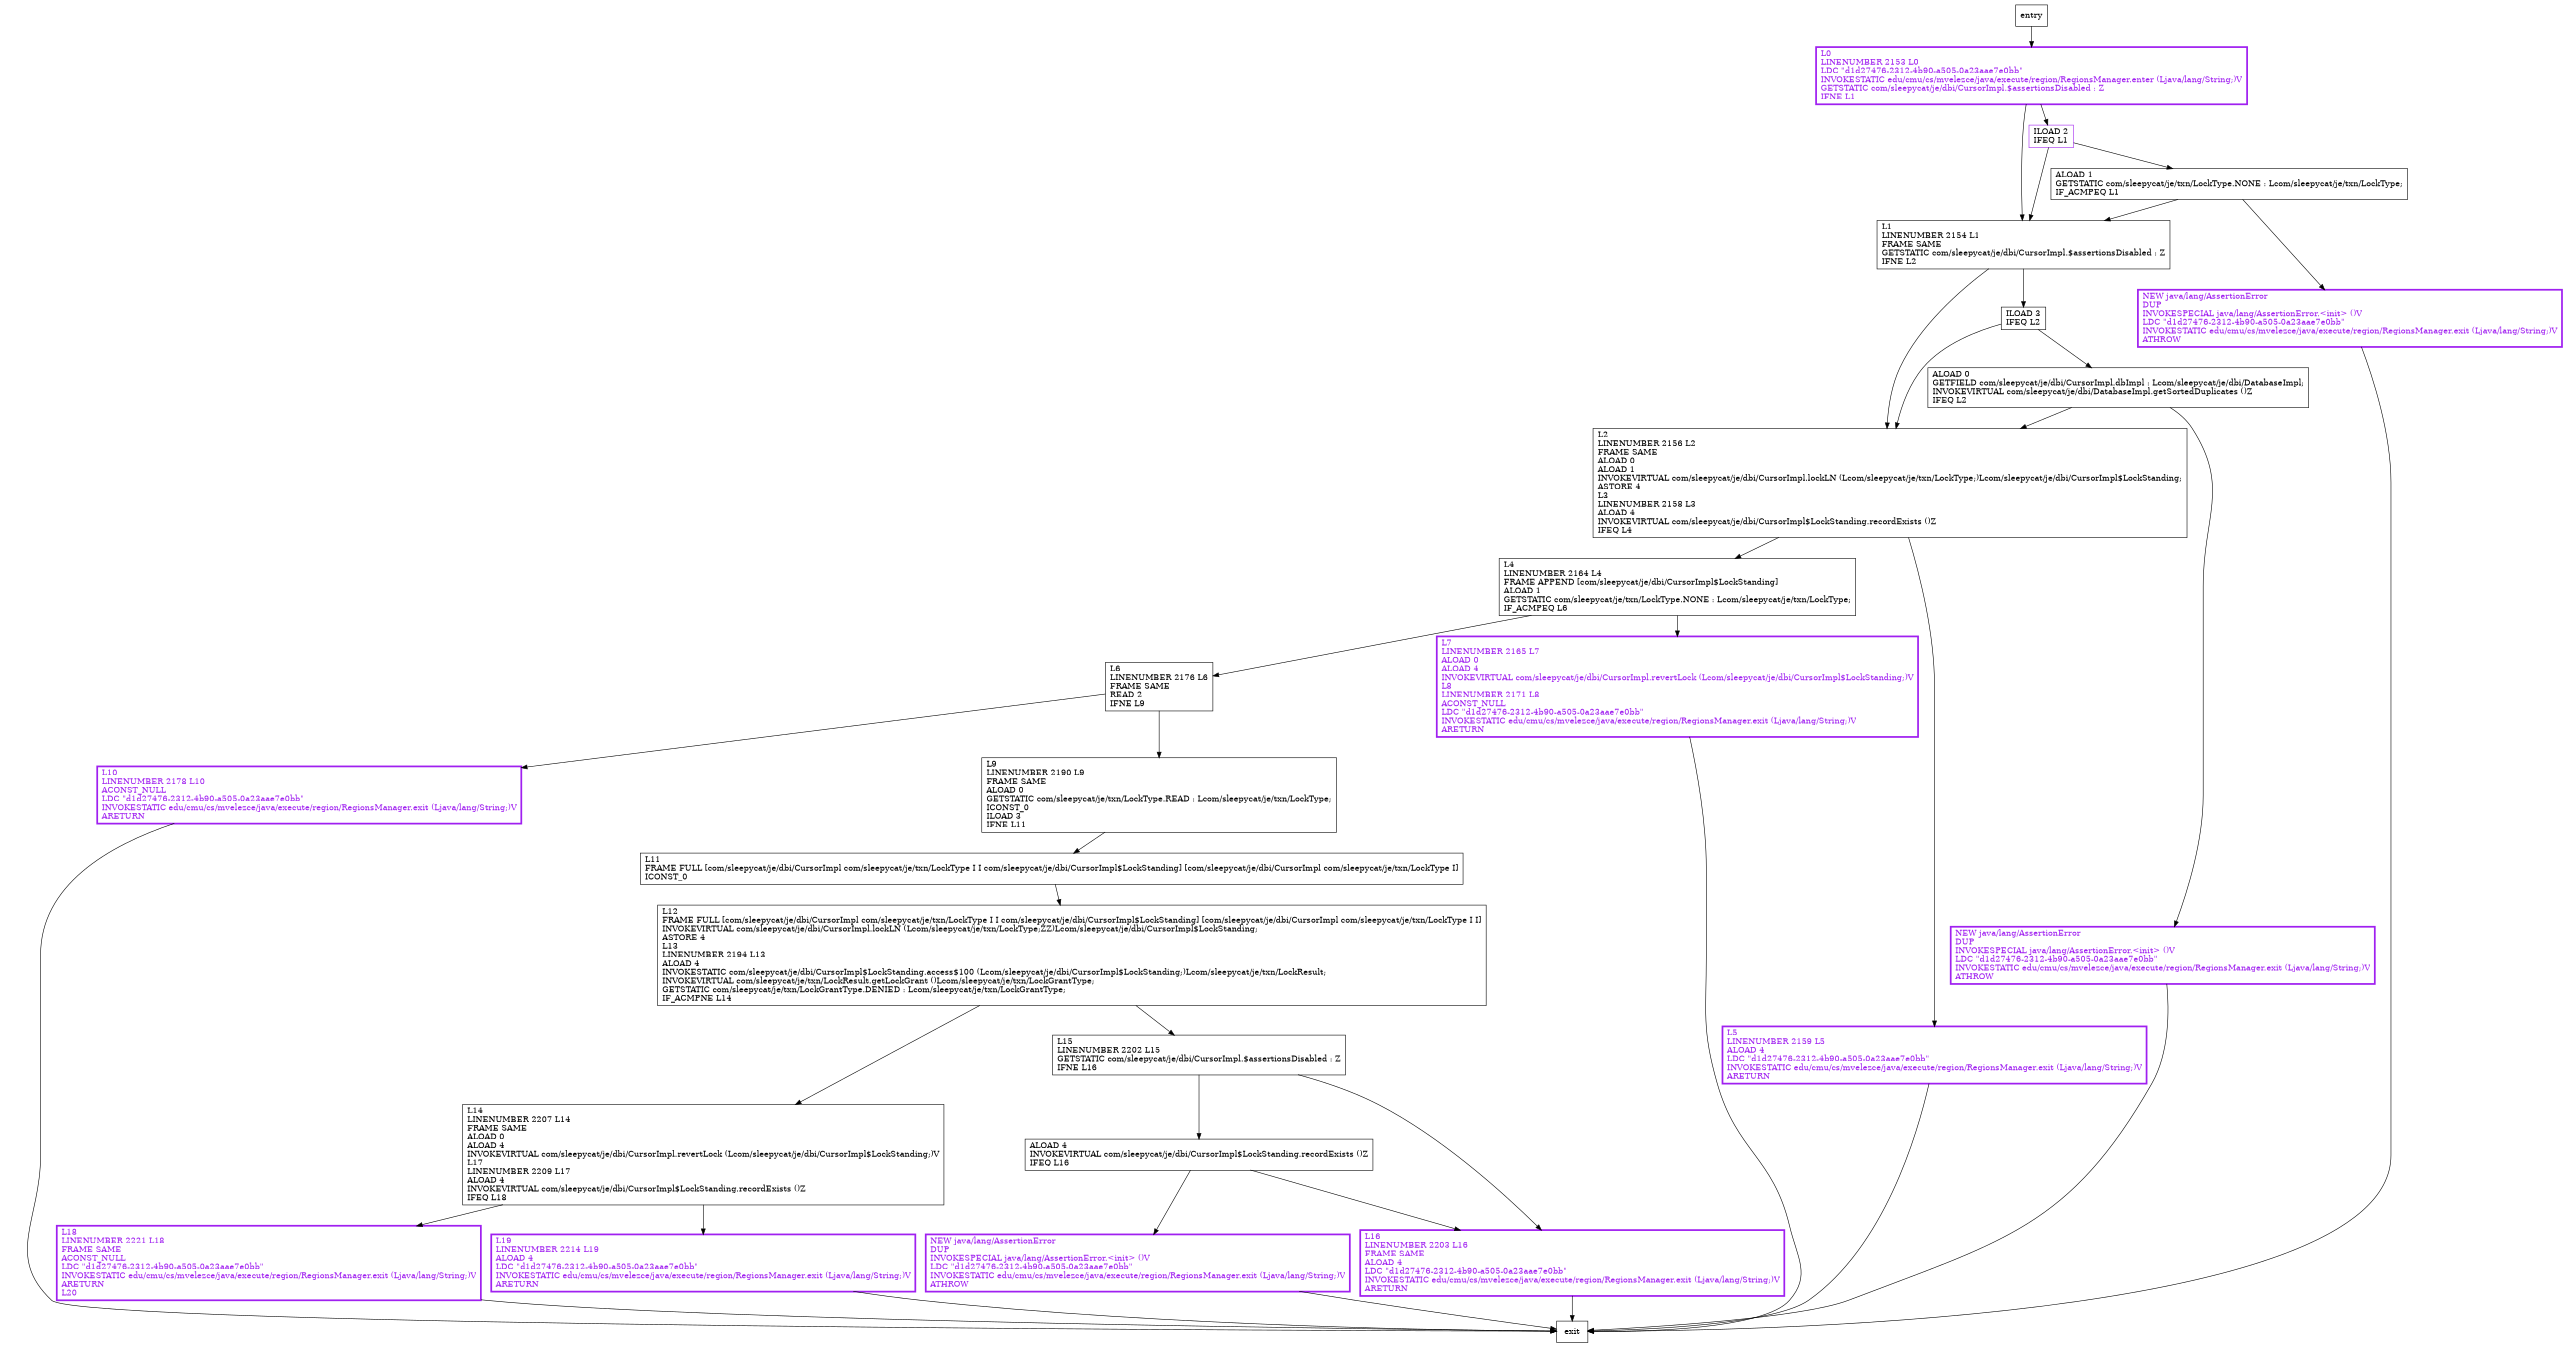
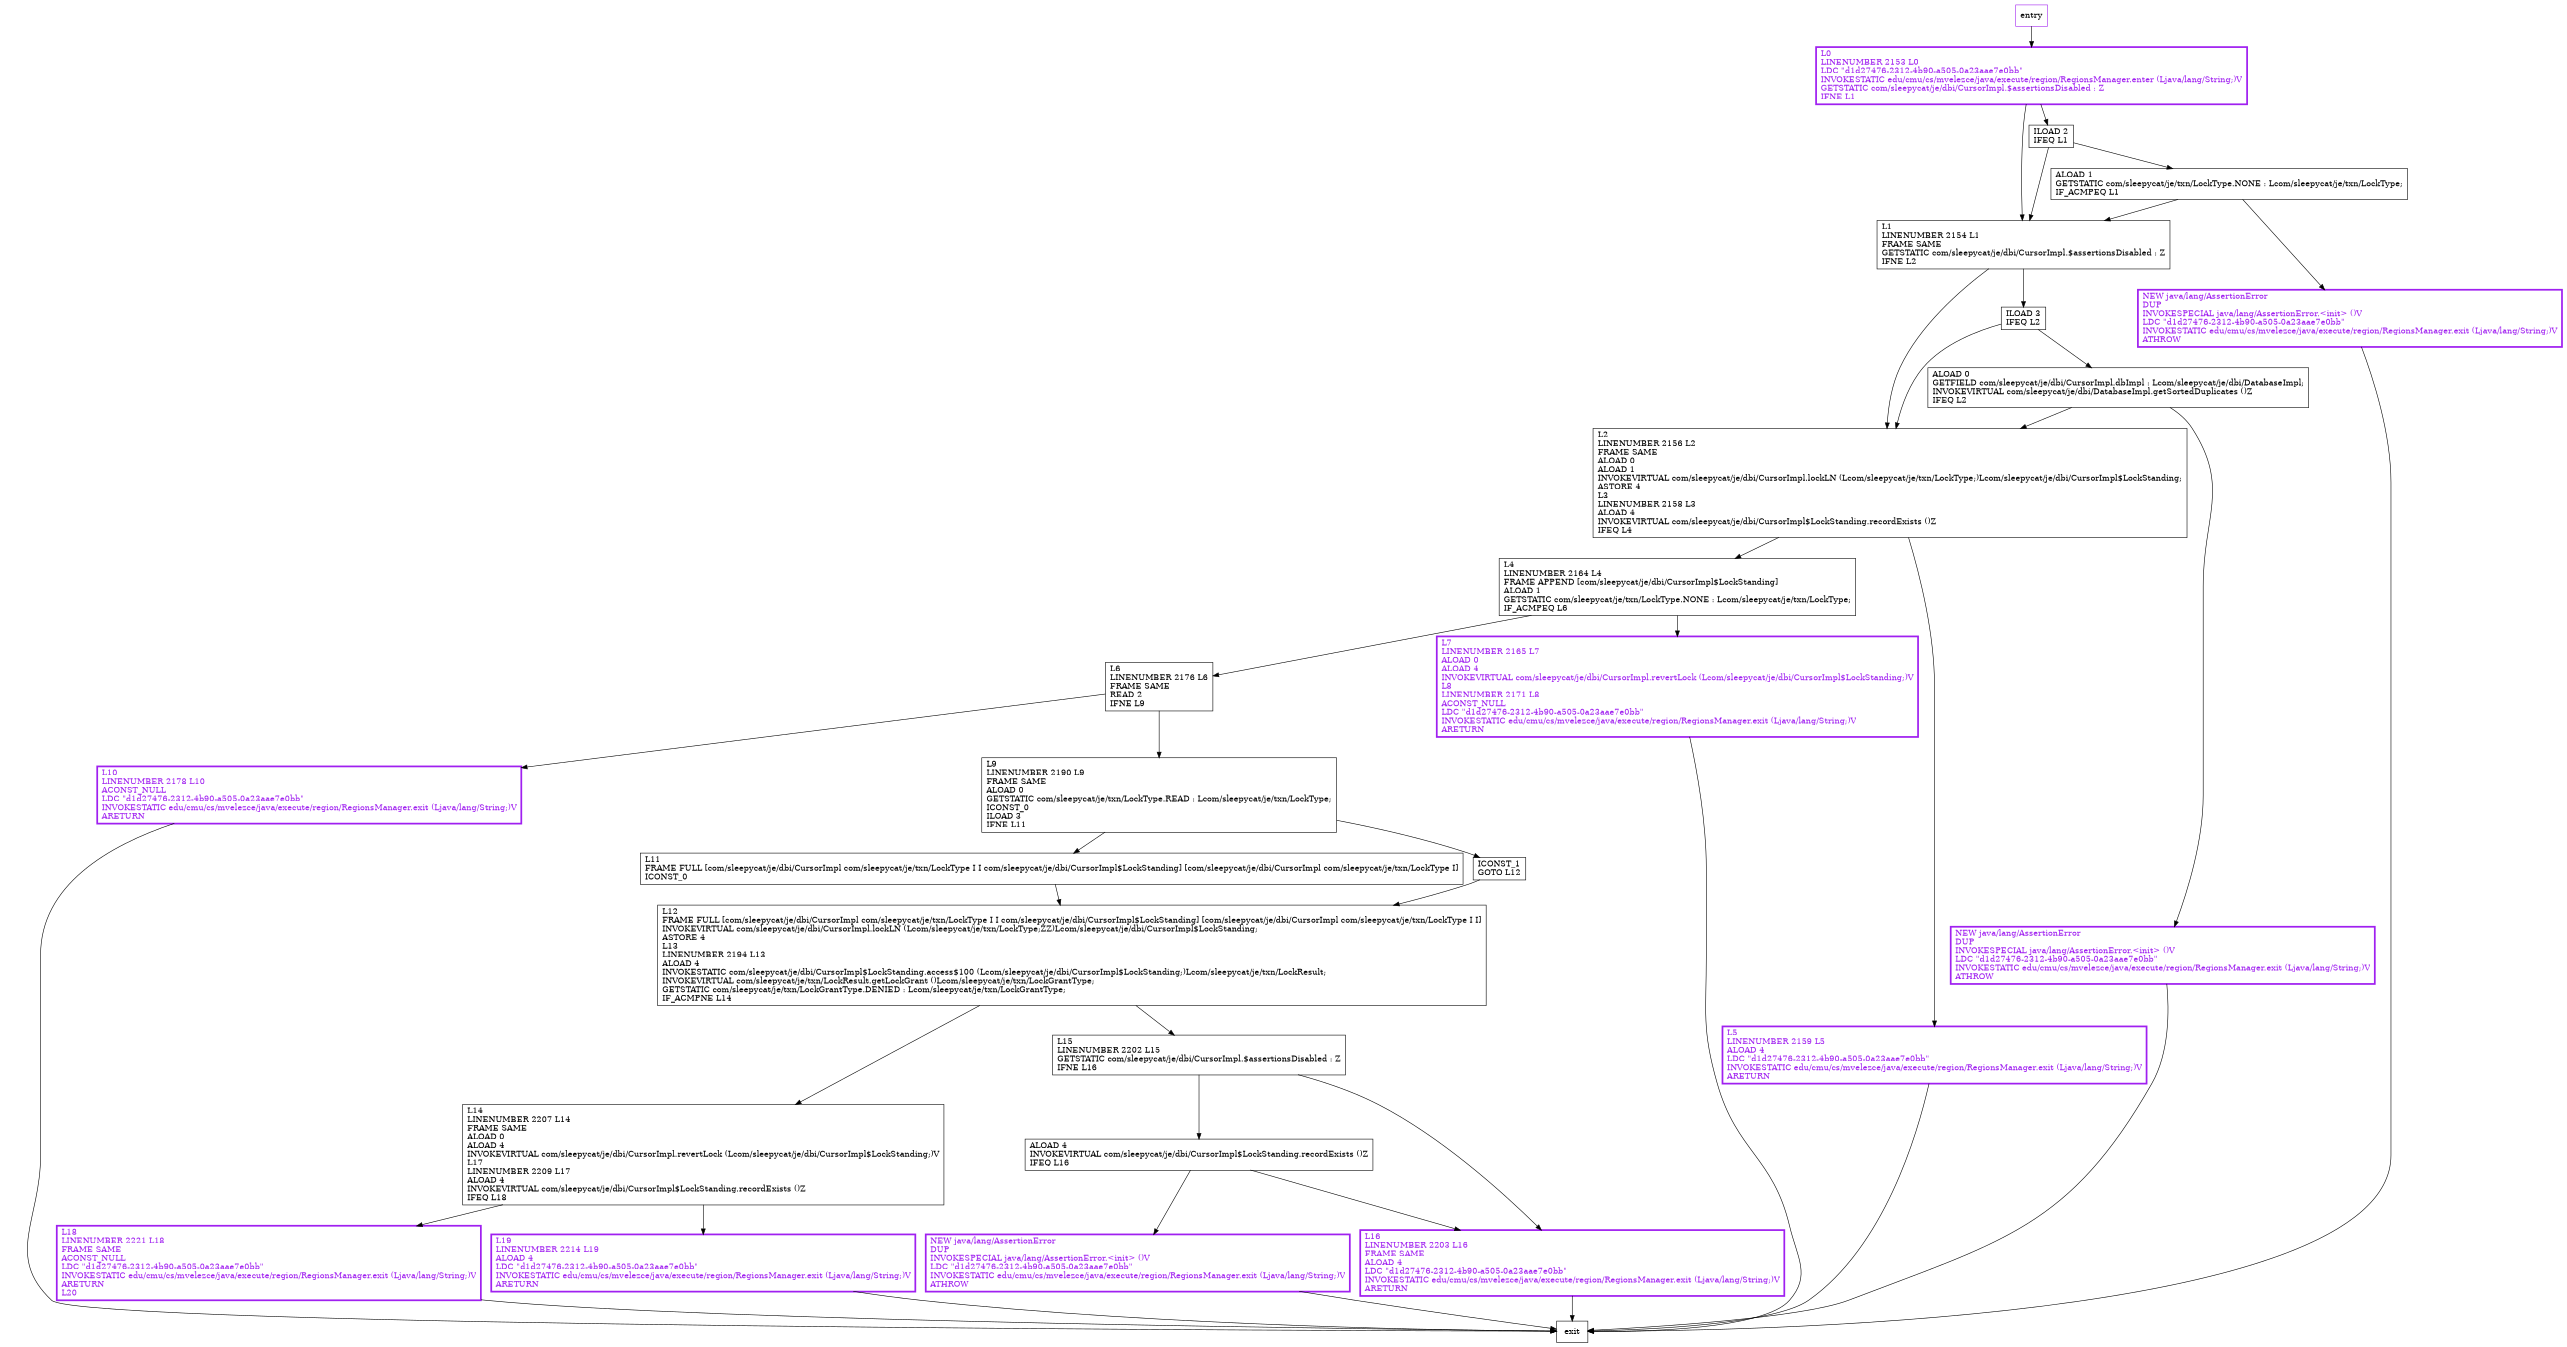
  digraph {
    node [shape=record]
    n1 [color=purple fontcolor=purple label="L18\lLINENUMBER 2221 L18\lFRAME SAME\lACONST_NULL\lLDC \"d1d27476-2312-4b90-a505-0a23aae7e0bb\"\lINVOKESTATIC edu/cmu/cs/mvelezce/java/execute/region/RegionsManager.exit (Ljava/lang/String;)V\lARETURN\lL20\l" penwidth=3]
    exit
    n3 [label="L12\lFRAME FULL [com/sleepycat/je/dbi/CursorImpl com/sleepycat/je/txn/LockType I I com/sleepycat/je/dbi/CursorImpl$LockStanding] [com/sleepycat/je/dbi/CursorImpl com/sleepycat/je/txn/LockType I I]\lINVOKEVIRTUAL com/sleepycat/je/dbi/CursorImpl.lockLN (Lcom/sleepycat/je/txn/LockType;ZZ)Lcom/sleepycat/je/dbi/CursorImpl$LockStanding;\lASTORE 4\lL13\lLINENUMBER 2194 L13\lALOAD 4\lINVOKESTATIC com/sleepycat/je/dbi/CursorImpl$LockStanding.access$100 (Lcom/sleepycat/je/dbi/CursorImpl$LockStanding;)Lcom/sleepycat/je/txn/LockResult;\lINVOKEVIRTUAL com/sleepycat/je/txn/LockResult.getLockGrant ()Lcom/sleepycat/je/txn/LockGrantType;\lGETSTATIC com/sleepycat/je/txn/LockGrantType.DENIED : Lcom/sleepycat/je/txn/LockGrantType;\lIF_ACMPNE L14\l"]
    n4 [label="L14\lLINENUMBER 2207 L14\lFRAME SAME\lALOAD 0\lALOAD 4\lINVOKEVIRTUAL com/sleepycat/je/dbi/CursorImpl.revertLock (Lcom/sleepycat/je/dbi/CursorImpl$LockStanding;)V\lL17\lLINENUMBER 2209 L17\lALOAD 4\lINVOKEVIRTUAL com/sleepycat/je/dbi/CursorImpl$LockStanding.recordExists ()Z\lIFEQ L18\l"]
    n5 [label="L15\lLINENUMBER 2202 L15\lGETSTATIC com/sleepycat/je/dbi/CursorImpl.$assertionsDisabled : Z\lIFNE L16\l"]
    n6 [color=purple fontcolor=purple label="L19\lLINENUMBER 2214 L19\lALOAD 4\lLDC \"d1d27476-2312-4b90-a505-0a23aae7e0bb\"\lINVOKESTATIC edu/cmu/cs/mvelezce/java/execute/region/RegionsManager.exit (Ljava/lang/String;)V\lARETURN\l" penwidth=3]
    n7 [label="ALOAD 4\lINVOKEVIRTUAL com/sleepycat/je/dbi/CursorImpl$LockStanding.recordExists ()Z\lIFEQ L16\l"]
    n8 [color=purple fontcolor=purple label="L16\lLINENUMBER 2203 L16\lFRAME SAME\lALOAD 4\lLDC \"d1d27476-2312-4b90-a505-0a23aae7e0bb\"\lINVOKESTATIC edu/cmu/cs/mvelezce/java/execute/region/RegionsManager.exit (Ljava/lang/String;)V\lARETURN\l" penwidth=3]
    n9 [label="L4\lLINENUMBER 2164 L4\lFRAME APPEND [com/sleepycat/je/dbi/CursorImpl$LockStanding]\lALOAD 1\lGETSTATIC com/sleepycat/je/txn/LockType.NONE : Lcom/sleepycat/je/txn/LockType;\lIF_ACMPEQ L6\l"]
    n10 [color=purple fontcolor=purple label="L7\lLINENUMBER 2165 L7\lALOAD 0\lALOAD 4\lINVOKEVIRTUAL com/sleepycat/je/dbi/CursorImpl.revertLock (Lcom/sleepycat/je/dbi/CursorImpl$LockStanding;)V\lL8\lLINENUMBER 2171 L8\lACONST_NULL\lLDC \"d1d27476-2312-4b90-a505-0a23aae7e0bb\"\lINVOKESTATIC edu/cmu/cs/mvelezce/java/execute/region/RegionsManager.exit (Ljava/lang/String;)V\lARETURN\l" penwidth=3]
    n11 [label="L6\lLINENUMBER 2176 L6\lFRAME SAME\lREAD 2\lIFNE L9\l"]
    n12 [label="L9\lLINENUMBER 2190 L9\lFRAME SAME\lALOAD 0\lGETSTATIC com/sleepycat/je/txn/LockType.READ : Lcom/sleepycat/je/txn/LockType;\lICONST_0\lILOAD 3\lIFNE L11\l"]
    n13 [color=purple fontcolor=purple label="L10\lLINENUMBER 2178 L10\lACONST_NULL\lLDC \"d1d27476-2312-4b90-a505-0a23aae7e0bb\"\lINVOKESTATIC edu/cmu/cs/mvelezce/java/execute/region/RegionsManager.exit (Ljava/lang/String;)V\lARETURN\l" penwidth=3]
    n14 [label="ALOAD 1\lGETSTATIC com/sleepycat/je/txn/LockType.NONE : Lcom/sleepycat/je/txn/LockType;\lIF_ACMPEQ L1\l"]
    n15 [color=purple fontcolor=purple label="NEW java/lang/AssertionError\lDUP\lINVOKESPECIAL java/lang/AssertionError.\<init\> ()V\lLDC \"d1d27476-2312-4b90-a505-0a23aae7e0bb\"\lINVOKESTATIC edu/cmu/cs/mvelezce/java/execute/region/RegionsManager.exit (Ljava/lang/String;)V\lATHROW\l" penwidth=3]
    n16 [label="L1\lLINENUMBER 2154 L1\lFRAME SAME\lGETSTATIC com/sleepycat/je/dbi/CursorImpl.$assertionsDisabled : Z\lIFNE L2\l"]
    n17 [label="ILOAD 3\lIFEQ L2\l"]
    n18 [label="L2\lLINENUMBER 2156 L2\lFRAME SAME\lALOAD 0\lALOAD 1\lINVOKEVIRTUAL com/sleepycat/je/dbi/CursorImpl.lockLN (Lcom/sleepycat/je/txn/LockType;)Lcom/sleepycat/je/dbi/CursorImpl$LockStanding;\lASTORE 4\lL3\lLINENUMBER 2158 L3\lALOAD 4\lINVOKEVIRTUAL com/sleepycat/je/dbi/CursorImpl$LockStanding.recordExists ()Z\lIFEQ L4\l"]
    n19 [color=purple fontcolor=purple label="NEW java/lang/AssertionError\lDUP\lINVOKESPECIAL java/lang/AssertionError.\<init\> ()V\lLDC \"d1d27476-2312-4b90-a505-0a23aae7e0bb\"\lINVOKESTATIC edu/cmu/cs/mvelezce/java/execute/region/RegionsManager.exit (Ljava/lang/String;)V\lATHROW\l" penwidth=3]
    n20 [color=purple fontcolor=purple label="NEW java/lang/AssertionError\lDUP\lINVOKESPECIAL java/lang/AssertionError.\<init\> ()V\lLDC \"d1d27476-2312-4b90-a505-0a23aae7e0bb\"\lINVOKESTATIC edu/cmu/cs/mvelezce/java/execute/region/RegionsManager.exit (Ljava/lang/String;)V\lATHROW\l" penwidth=3]
    n21 [label="L11\lFRAME FULL [com/sleepycat/je/dbi/CursorImpl com/sleepycat/je/txn/LockType I I com/sleepycat/je/dbi/CursorImpl$LockStanding] [com/sleepycat/je/dbi/CursorImpl com/sleepycat/je/txn/LockType I]\lICONST_0\l"]
+   n22 [label="ICONST_1\lGOTO L12\l"]
    n23 [color=purple fontcolor=purple label="L5\lLINENUMBER 2159 L5\lALOAD 4\lLDC \"d1d27476-2312-4b90-a505-0a23aae7e0bb\"\lINVOKESTATIC edu/cmu/cs/mvelezce/java/execute/region/RegionsManager.exit (Ljava/lang/String;)V\lARETURN\l" penwidth=3]
    n24 [label="ALOAD 0\lGETFIELD com/sleepycat/je/dbi/CursorImpl.dbImpl : Lcom/sleepycat/je/dbi/DatabaseImpl;\lINVOKEVIRTUAL com/sleepycat/je/dbi/DatabaseImpl.getSortedDuplicates ()Z\lIFEQ L2\l"]
    n25 [color=purple fontcolor=purple label="L0\lLINENUMBER 2153 L0\lLDC \"d1d27476-2312-4b90-a505-0a23aae7e0bb\"\lINVOKESTATIC edu/cmu/cs/mvelezce/java/execute/region/RegionsManager.enter (Ljava/lang/String;)V\lGETSTATIC com/sleepycat/je/dbi/CursorImpl.$assertionsDisabled : Z\lIFNE L1\l" penwidth=3]
-   n26 [label="ILOAD 2\lIFEQ L1\l" color=purple]
-   entry
+   n26 [label="ILOAD 2\lIFEQ L1\l"]
+   entry [color=purple]
    n1 -> exit
    n3 -> n4
    n3 -> n5
    n4 -> n1
    n4 -> n6
    n5 -> n7
    n5 -> n8
    n6 -> exit
    n7 -> n8
    n7 -> n19
    n8 -> exit
    n9 -> n10
    n9 -> n11
    n10 -> exit
    n11 -> n12
    n11 -> n13
    n12 -> n21
+   n12 -> n22
    n13 -> exit
    n14 -> n15
    n14 -> n16
    n15 -> exit
    n16 -> n17
    n16 -> n18
    n17 -> n18
    n17 -> n24
    n18 -> n9
    n18 -> n23
    n19 -> exit
    n20 -> exit
    n21 -> n3
+   n22 -> n3
    n23 -> exit
    n24 -> n18
    n24 -> n20
    n25 -> n16
    n25 -> n26
    n26 -> n14
    n26 -> n16
    entry -> n25
  }
